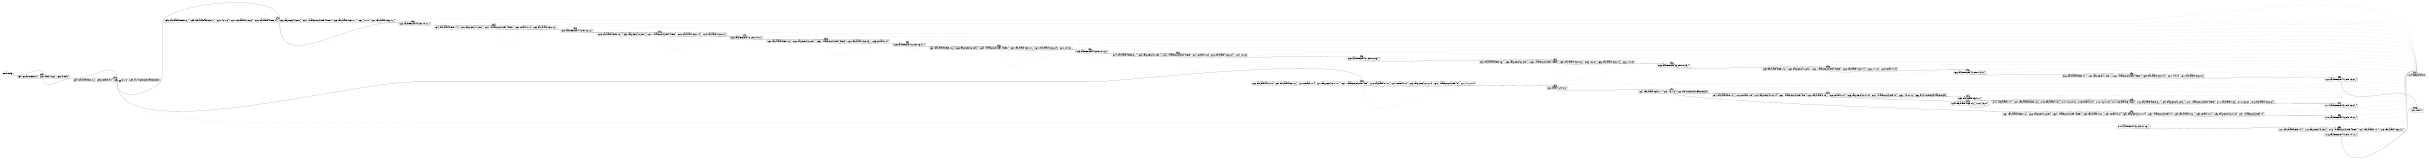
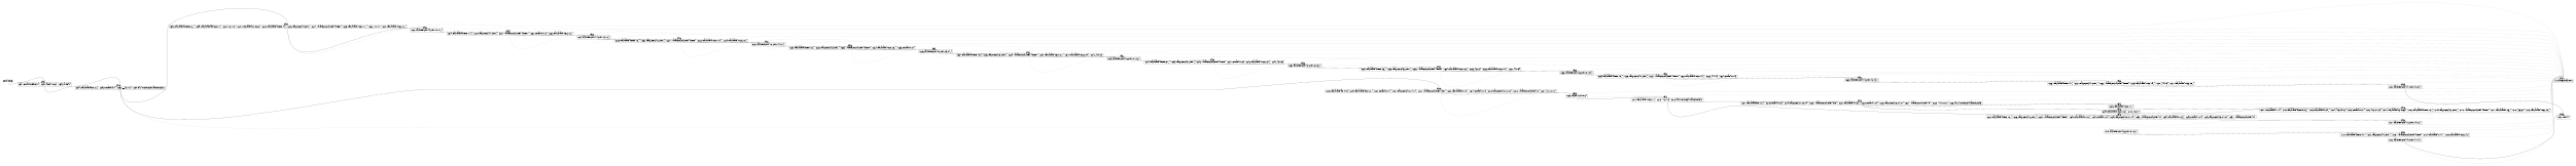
  digraph {
    rankdir=LR
    node [shape=record]
    edge [headport=n tailport=s]
    n1 [label=BB_vardecl557 shape=none]
    n2 [label="{18591: constant[undefined,v1]|18592: vardecl['\\u03c6']|18593: vardecl['s']}"]
    n3 [label="{18594: read-variable['from',v3,-]|18595: constant[null,v4]|18596: ==[v3,v4,v2]|18597: if[v2](true-block:5921,false-block:5922)}"]
    n4 [label="{18598: read-variable['direction',v6,-]|18599: read-variable['half\\u03c0',v7,-]|18600: *[v6,v7,v5]|18601: write-variable[v5,'\\u03c6']*|18602: read-variable['listener',v9,-]|18603: read-property[v9,'point',-]|18604: \<variable-non-null-undef\>['listener']|18605: read-variable['\\u03c0',v11,-]|18606: -[v11,v10]|18607: read-variable['\\u03c6',v12,-]}"]
    n5 [label="{18608: read-variable['abs',v9,v8]|18609: read-variable['from',v13,-]|18610: constant[0.0,v14]|18611: read-property[v13,v14,v11]|18612: \<variable-non-null-undef\>['from']|18613: read-variable['to',v15,-]|18614: constant[0.0,v16]|18615: read-property[v15,v16,v12]|18616: \<variable-non-null-undef\>['to']|18617: -[v11,v12,v10]}"]
    n6 [label="{18729: exceptional-return}"]
    n7 [label="{18618: call-listener.point [v9,'point',v10,v12,-]*}"]
    n8 [label="{18673: call-abs [v8,v9,v10,v6]}"]
    n9 [label="{18619: read-variable['listener',v14,-]|18620: read-property[v14,'point',-]|18621: \<variable-non-null-undef\>['listener']|18622: constant[0.0,v15]|18623: read-variable['\\u03c6',v16,-]}"]
    n10 [label="{18674: read-variable['\\u03b5',v7,-]|18675: \>[v6,v7,v5]|18676: if[v5](true-block:5942,false-block:5943)}"]
    n11 [label="{18624: call-listener.point [v14,'point',v15,v16,-]*}"]
    n12 [label="{18677: read-variable['from',v21,-]|18678: constant[0.0,v22]|18679: read-property[v21,v22,v19]|18680: \<variable-non-null-undef\>['from']|18681: read-variable['to',v23,-]|18682: constant[0.0,v24]|18683: read-property[v23,v24,v20]|18684: \<variable-non-null-undef\>['to']|18685: \<[v19,v20,v18]|18686: if[v18](true-block:5944,false-block:5945)}"]
    n13 [label="{18687: read-variable['listener',v18,-]|18688: read-property[v18,'point',-]|18689: \<variable-non-null-undef\>['listener']|18690: read-variable['to',v20,-]|18691: constant[0.0,v21]|18692: read-property[v20,v21,v19]|18693: \<variable-non-null-undef\>['to']|18694: read-variable['to',v23,-]|18695: constant[1.0,v24]|18696: read-property[v23,v24,v22]|18697: \<variable-non-null-undef\>['to']}"]
    n14 [label="{18625: read-variable['listener',v18,-]|18626: read-property[v18,'point',-]|18627: \<variable-non-null-undef\>['listener']|18628: read-variable['\\u03c0',v19,-]|18629: read-variable['\\u03c6',v20,-]}"]
    n15 [label="{18630: call-listener.point [v18,'point',v19,v20,-]*}"]
    n16 [label="{18631: read-variable['listener',v22,-]|18632: read-property[v22,'point',-]|18633: \<variable-non-null-undef\>['listener']|18634: read-variable['\\u03c0',v23,-]|18635: constant[0.0,v24]}"]
    n17 [label="{18636: call-listener.point [v22,'point',v23,v24,-]*}"]
    n18 [label="{18637: read-variable['listener',v26,-]|18638: read-property[v26,'point',-]|18639: \<variable-non-null-undef\>['listener']|18640: read-variable['\\u03c0',v27,-]|18641: read-variable['\\u03c6',v29,-]|18642: -[v29,v28]}"]
    n19 [label="{18643: call-listener.point [v26,'point',v27,v28,-]*}"]
    n20 [label="{18644: read-variable['listener',v31,-]|18645: read-property[v31,'point',-]|18646: \<variable-non-null-undef\>['listener']|18647: constant[0.0,v32]|18648: read-variable['\\u03c6',v34,-]|18649: -[v34,v33]}"]
    n21 [label="{18650: call-listener.point [v31,'point',v32,v33,-]*}"]
    n22 [label="{18651: read-variable['listener',v36,-]|18652: read-property[v36,'point',-]|18653: \<variable-non-null-undef\>['listener']|18654: read-variable['\\u03c0',v38,-]|18655: -[v38,v37]|18656: read-variable['\\u03c6',v40,-]|18657: -[v40,v39]}"]
    n23 [label="{18658: call-listener.point [v36,'point',v37,v39,-]*}"]
    n24 [label="{18659: read-variable['listener',v42,-]|18660: read-property[v42,'point',-]|18661: \<variable-non-null-undef\>['listener']|18662: read-variable['\\u03c0',v44,-]|18663: -[v44,v43]|18664: constant[0.0,v45]}"]
    n25 [label="{18665: call-listener.point [v42,'point',v43,v45,-]*}"]
    n26 [label="{18666: read-variable['listener',v47,-]|18667: read-property[v47,'point',-]|18668: \<variable-non-null-undef\>['listener']|18669: read-variable['\\u03c0',v49,-]|18670: -[v49,v48]|18671: read-variable['\\u03c6',v50,-]}"]
    n27 [label="{18672: call-listener.point [v47,'point',v48,v50,-]*}"]
    n28 [label="{18728: return[v1]}"]
    n29 [label="{18698: read-variable['\\u03c0',v17,-]}"]
    n30 [label="{18699: read-variable['\\u03c0',v25,-]|18700: -[v25,v17]}"]
    n31 [label="{18727: call-listener.point [v18,'point',v19,v22,-]*}"]
    n32 [label="{18701: write-variable[v17,'s']*|18702: read-variable['direction',v28,-]|18703: read-variable['s',v29,-]|18704: *[v28,v29,v26]|18705: constant[2.0,v27]|18706: /[v26,v27,v25]|18707: write-variable[v25,'\\u03c6']*|18708: read-variable['listener',v31,-]|18709: read-property[v31,'point',-]|18710: \<variable-non-null-undef\>['listener']|18711: read-variable['s',v33,-]|18712: -[v33,v32]|18713: read-variable['\\u03c6',v34,-]}"]
-   n33 [label="{18714: call-listener.point [v31,'point',v32,v34,-]*}"]
    n34 [label="{18720: call-listener.point [v36,'point',v37,v38,-]*}"]
    n35 [label="{18721: read-variable['listener',v40,-]|18722: read-property[v40,'point',-]|18723: \<variable-non-null-undef\>['listener']|18724: read-variable['s',v41,-]|18725: read-variable['\\u03c6',v42,-]}"]
    n36 [label="{18726: call-listener.point [v40,'point',v41,v42,-]*}"]
    n1 -> n2 [headlabel="    5919"]
    n2 -> n3 [headlabel="      5920"]
    n3 -> n4 [headlabel="      5921"]
    n3 -> n5 [headlabel="      5922"]
    n3 -> n6 [color=gray headlabel="      5954"]
    n4 -> n6 [color=gray]
    n4 -> n7 [headlabel="      5923"]
    n5 -> n6 [color=gray]
    n5 -> n8 [headlabel="      5940"]
    n7 -> n6 [color=gray]
    n7 -> n9 [headlabel="      5924"]
    n8 -> n6 [color=gray]
    n8 -> n10 [headlabel="      5941"]
    n9 -> n6 [color=gray]
    n9 -> n11 [headlabel="      5925"]
    n10 -> n6 [color=gray]
    n10 -> n12 [headlabel="      5942"]
    n10 -> n13 [headlabel="      5943"]
    n11 -> n6 [color=gray]
    n11 -> n14 [headlabel="      5926"]
    n12 -> n6 [color=gray]
    n12 -> n29 [headlabel="      5944"]
    n12 -> n30 [headlabel="      5945"]
    n13 -> n6 [color=gray]
    n13 -> n31 [headlabel="      5952"]
    n14 -> n6 [color=gray]
    n14 -> n15 [headlabel="      5927"]
    n15 -> n6 [color=gray]
    n15 -> n16 [headlabel="      5928"]
    n16 -> n6 [color=gray]
    n16 -> n17 [headlabel="      5929"]
    n17 -> n6 [color=gray]
    n17 -> n18 [headlabel="      5930"]
    n18 -> n6 [color=gray]
    n18 -> n19 [headlabel="      5931"]
    n19 -> n6 [color=gray]
    n19 -> n20 [headlabel="      5932"]
    n20 -> n6 [color=gray]
    n20 -> n21 [headlabel="      5933"]
    n21 -> n6 [color=gray]
    n21 -> n22 [headlabel="      5934"]
    n22 -> n6 [color=gray]
    n22 -> n23 [headlabel="      5935"]
    n23 -> n6 [color=gray]
    n23 -> n24 [headlabel="      5936"]
    n24 -> n6 [color=gray]
    n24 -> n25 [headlabel="      5937"]
    n25 -> n6 [color=gray]
    n25 -> n26 [headlabel="      5938"]
    n26 -> n6 [color=gray]
    n26 -> n27 [headlabel="      5939"]
    n27 -> n6 [color=gray]
    n27 -> n28 [headlabel="      5953"]
    n29 -> n6 [color=gray]
    n29 -> n32 [headlabel="      5946"]
    n30 -> n6 [color=gray]
    n30 -> n32
    n31 -> n6 [color=gray]
    n32 -> n6 [color=gray]
-   n32 -> n33 [headlabel="      5947"]
-   n33 -> n6 [color=gray]
    n34 -> n6 [color=gray]
    n34 -> n35 [headlabel="      5950"]
    n35 -> n6 [color=gray]
    n36 -> n6 [color=gray]
    n36 -> n28
  }
